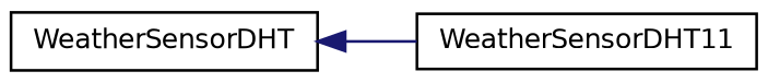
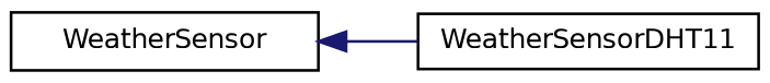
  digraph {
    rankdir=LR
    node [color=black fillcolor=white fontname=Helvetica fontsize=10 shape=record style=filled]
-   n1 [height=0.2 label=WeatherSensorDHT width=0.4]
+   n1 [height=0.2 label=WeatherSensor width=0.4]
    n2 [height=0.2 label=WeatherSensorDHT11 width=0.4]
    n1 -> n2 [color=midnightblue dir=back fontname=Helvetica fontsize=10 labelfontname=Helvetica labelfontsize=10 style=solid]
  }
